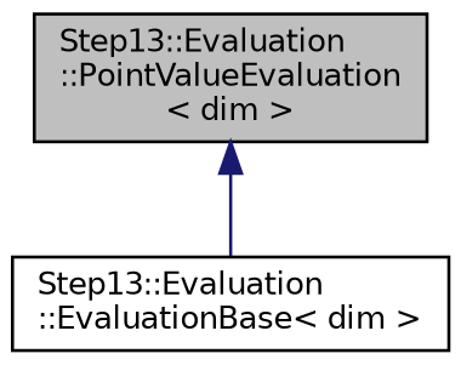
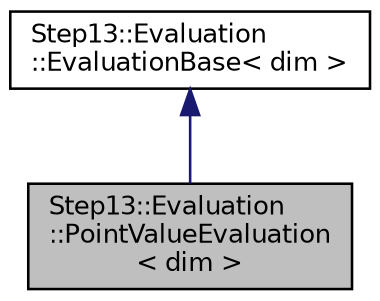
  digraph {
    node [color=black fontname=Helvetica fontsize=10 shape=record style=filled]
    n1 [fillcolor=grey75 fontcolor=black height=0.2 label="Step13::Evaluation\l::PointValueEvaluation\l\< dim \>" width=0.4]
    n2 [fillcolor=white height=0.2 label="Step13::Evaluation\l::EvaluationBase\< dim \>" width=0.4]
-   n1 -> n2 [color=midnightblue dir=back fontname=Helvetica fontsize=10 labelfontname=Helvetica labelfontsize=10 style=solid]
+   n2 -> n1 [color=midnightblue dir=back fontname=Helvetica fontsize=10 labelfontname=Helvetica labelfontsize=10 style=solid]
  }
